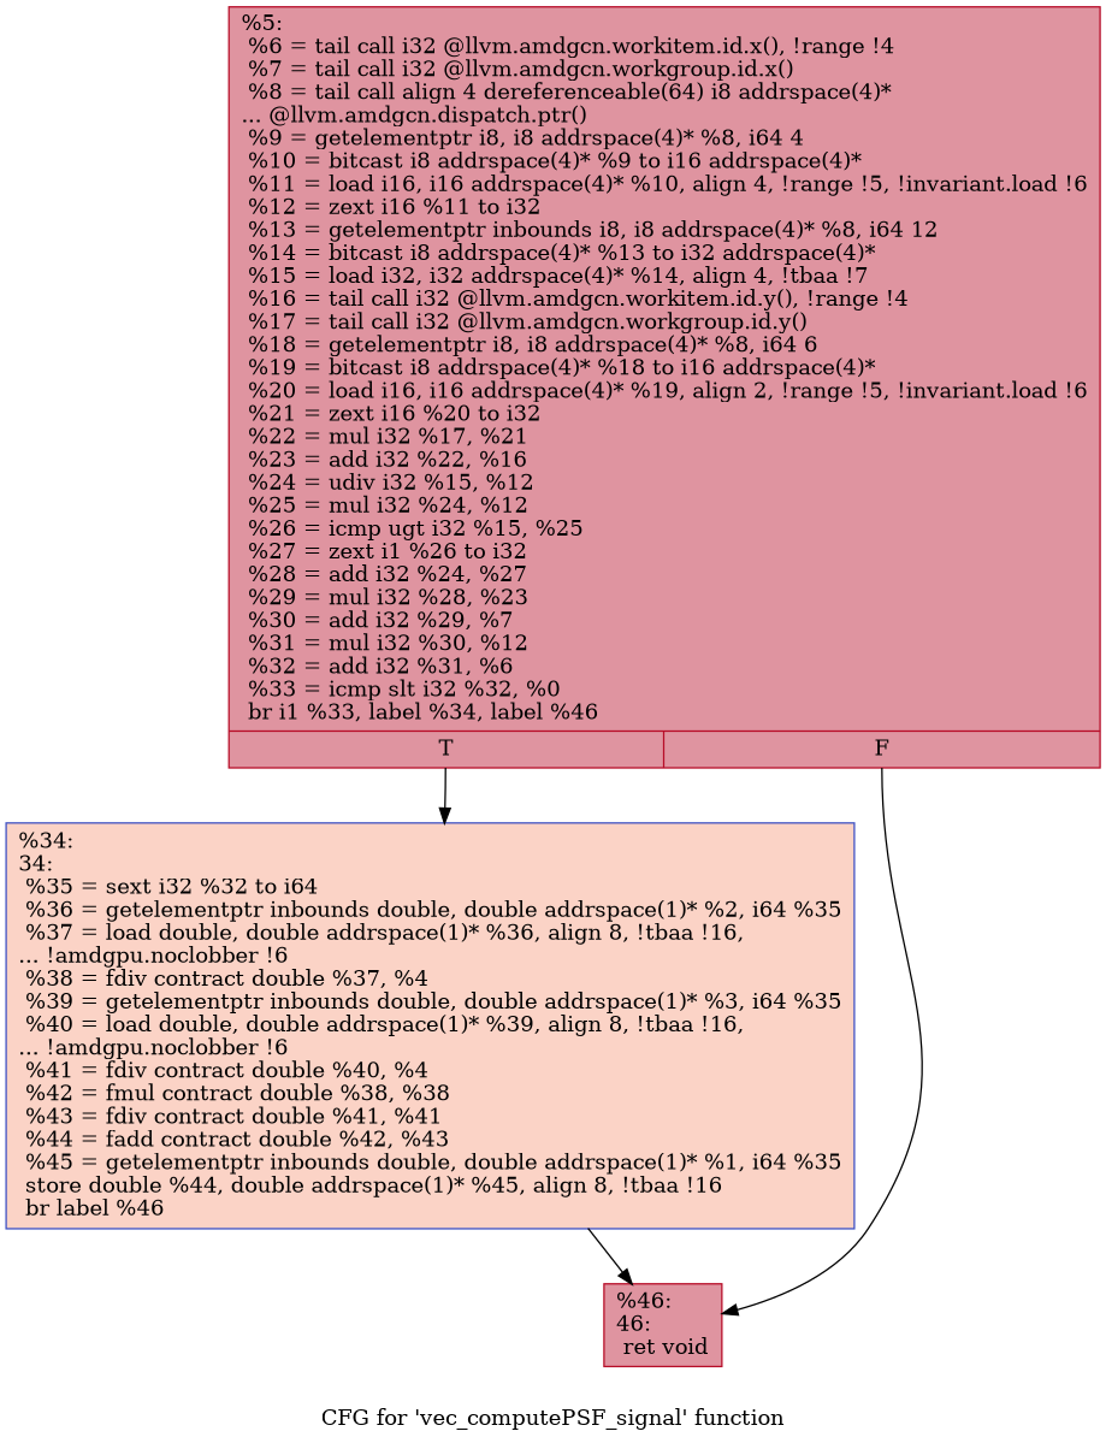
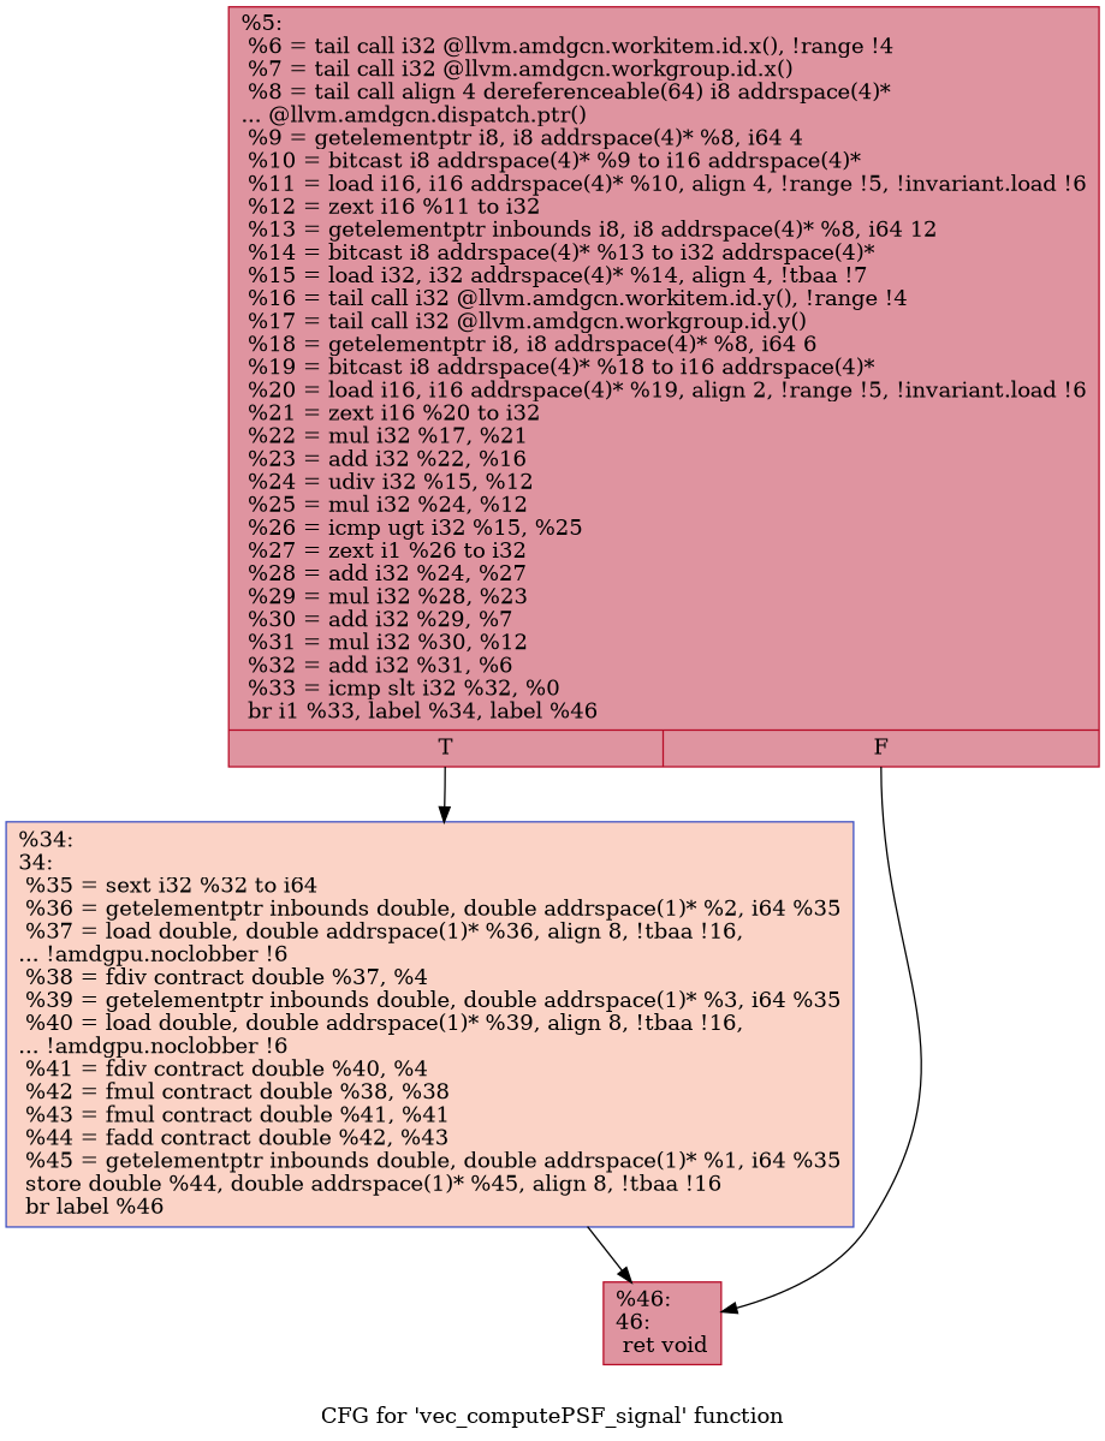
  digraph {
    label="CFG for 'vec_computePSF_signal' function"
    node [color="#b70d28ff" fillcolor="#b70d2870" shape=record style=filled]
    n1 [label="{%5:\l  %6 = tail call i32 @llvm.amdgcn.workitem.id.x(), !range !4\l  %7 = tail call i32 @llvm.amdgcn.workgroup.id.x()\l  %8 = tail call align 4 dereferenceable(64) i8 addrspace(4)*\l... @llvm.amdgcn.dispatch.ptr()\l  %9 = getelementptr i8, i8 addrspace(4)* %8, i64 4\l  %10 = bitcast i8 addrspace(4)* %9 to i16 addrspace(4)*\l  %11 = load i16, i16 addrspace(4)* %10, align 4, !range !5, !invariant.load !6\l  %12 = zext i16 %11 to i32\l  %13 = getelementptr inbounds i8, i8 addrspace(4)* %8, i64 12\l  %14 = bitcast i8 addrspace(4)* %13 to i32 addrspace(4)*\l  %15 = load i32, i32 addrspace(4)* %14, align 4, !tbaa !7\l  %16 = tail call i32 @llvm.amdgcn.workitem.id.y(), !range !4\l  %17 = tail call i32 @llvm.amdgcn.workgroup.id.y()\l  %18 = getelementptr i8, i8 addrspace(4)* %8, i64 6\l  %19 = bitcast i8 addrspace(4)* %18 to i16 addrspace(4)*\l  %20 = load i16, i16 addrspace(4)* %19, align 2, !range !5, !invariant.load !6\l  %21 = zext i16 %20 to i32\l  %22 = mul i32 %17, %21\l  %23 = add i32 %22, %16\l  %24 = udiv i32 %15, %12\l  %25 = mul i32 %24, %12\l  %26 = icmp ugt i32 %15, %25\l  %27 = zext i1 %26 to i32\l  %28 = add i32 %24, %27\l  %29 = mul i32 %28, %23\l  %30 = add i32 %29, %7\l  %31 = mul i32 %30, %12\l  %32 = add i32 %31, %6\l  %33 = icmp slt i32 %32, %0\l  br i1 %33, label %34, label %46\l|{<s0>T|<s1>F}}"]
-   n2 [color="#3d50c3ff" fillcolor="#f59c7d70" label="{%34:\l34:                                               \l  %35 = sext i32 %32 to i64\l  %36 = getelementptr inbounds double, double addrspace(1)* %2, i64 %35\l  %37 = load double, double addrspace(1)* %36, align 8, !tbaa !16,\l... !amdgpu.noclobber !6\l  %38 = fdiv contract double %37, %4\l  %39 = getelementptr inbounds double, double addrspace(1)* %3, i64 %35\l  %40 = load double, double addrspace(1)* %39, align 8, !tbaa !16,\l... !amdgpu.noclobber !6\l  %41 = fdiv contract double %40, %4\l  %42 = fmul contract double %38, %38\l  %43 = fdiv contract double %41, %41\l  %44 = fadd contract double %42, %43\l  %45 = getelementptr inbounds double, double addrspace(1)* %1, i64 %35\l  store double %44, double addrspace(1)* %45, align 8, !tbaa !16\l  br label %46\l}"]
+   n2 [color="#3d50c3ff" fillcolor="#f59c7d70" label="{%34:\l34:                                               \l  %35 = sext i32 %32 to i64\l  %36 = getelementptr inbounds double, double addrspace(1)* %2, i64 %35\l  %37 = load double, double addrspace(1)* %36, align 8, !tbaa !16,\l... !amdgpu.noclobber !6\l  %38 = fdiv contract double %37, %4\l  %39 = getelementptr inbounds double, double addrspace(1)* %3, i64 %35\l  %40 = load double, double addrspace(1)* %39, align 8, !tbaa !16,\l... !amdgpu.noclobber !6\l  %41 = fdiv contract double %40, %4\l  %42 = fmul contract double %38, %38\l  %43 = fmul contract double %41, %41\l  %44 = fadd contract double %42, %43\l  %45 = getelementptr inbounds double, double addrspace(1)* %1, i64 %35\l  store double %44, double addrspace(1)* %45, align 8, !tbaa !16\l  br label %46\l}"]
    n3 [label="{%46:\l46:                                               \l  ret void\l}"]
    n1 -> n2 [tailport=s0]
    n1 -> n3 [tailport=s1]
    n2 -> n3
  }
